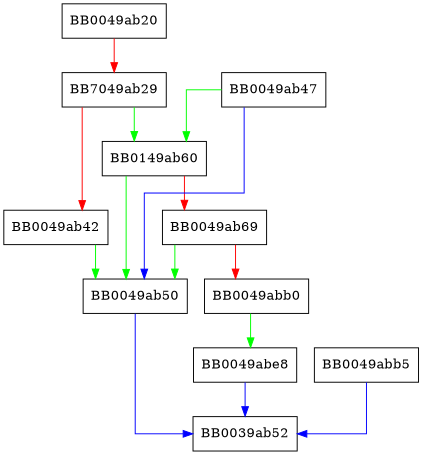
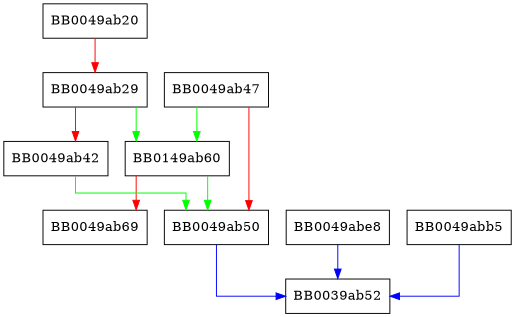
  digraph {
    splines=ortho
    node [shape=box]
    edge [color=green]
    BB0049ab20
-   BB0049ab29 [label=BB7049ab29]
+   BB0049ab29
    n3 [label=BB0149ab60]
    BB0049ab42
    BB0049ab50
    BB0049ab69
    n7 [label=BB0039ab52]
-   BB0049abb0
    BB0049ab47
    BB0049abe8
    BB0049abb5
    BB0049ab20 -> BB0049ab29 [color=red]
    BB0049ab29 -> n3
    BB0049ab29 -> BB0049ab42 [color=red]
    n3 -> BB0049ab50
    n3 -> BB0049ab69 [color=red]
    BB0049ab42 -> BB0049ab50
    BB0049ab50 -> n7 [color=blue]
-   BB0049ab69 -> BB0049ab50
-   BB0049ab69 -> BB0049abb0 [color=red]
-   BB0049abb0 -> BB0049abe8
    BB0049ab47 -> n3
-   BB0049ab47 -> BB0049ab50 [color=blue]
+   BB0049ab47 -> BB0049ab50 [color=red]
    BB0049abe8 -> n7 [color=blue]
    BB0049abb5 -> n7 [color=blue]
  }
